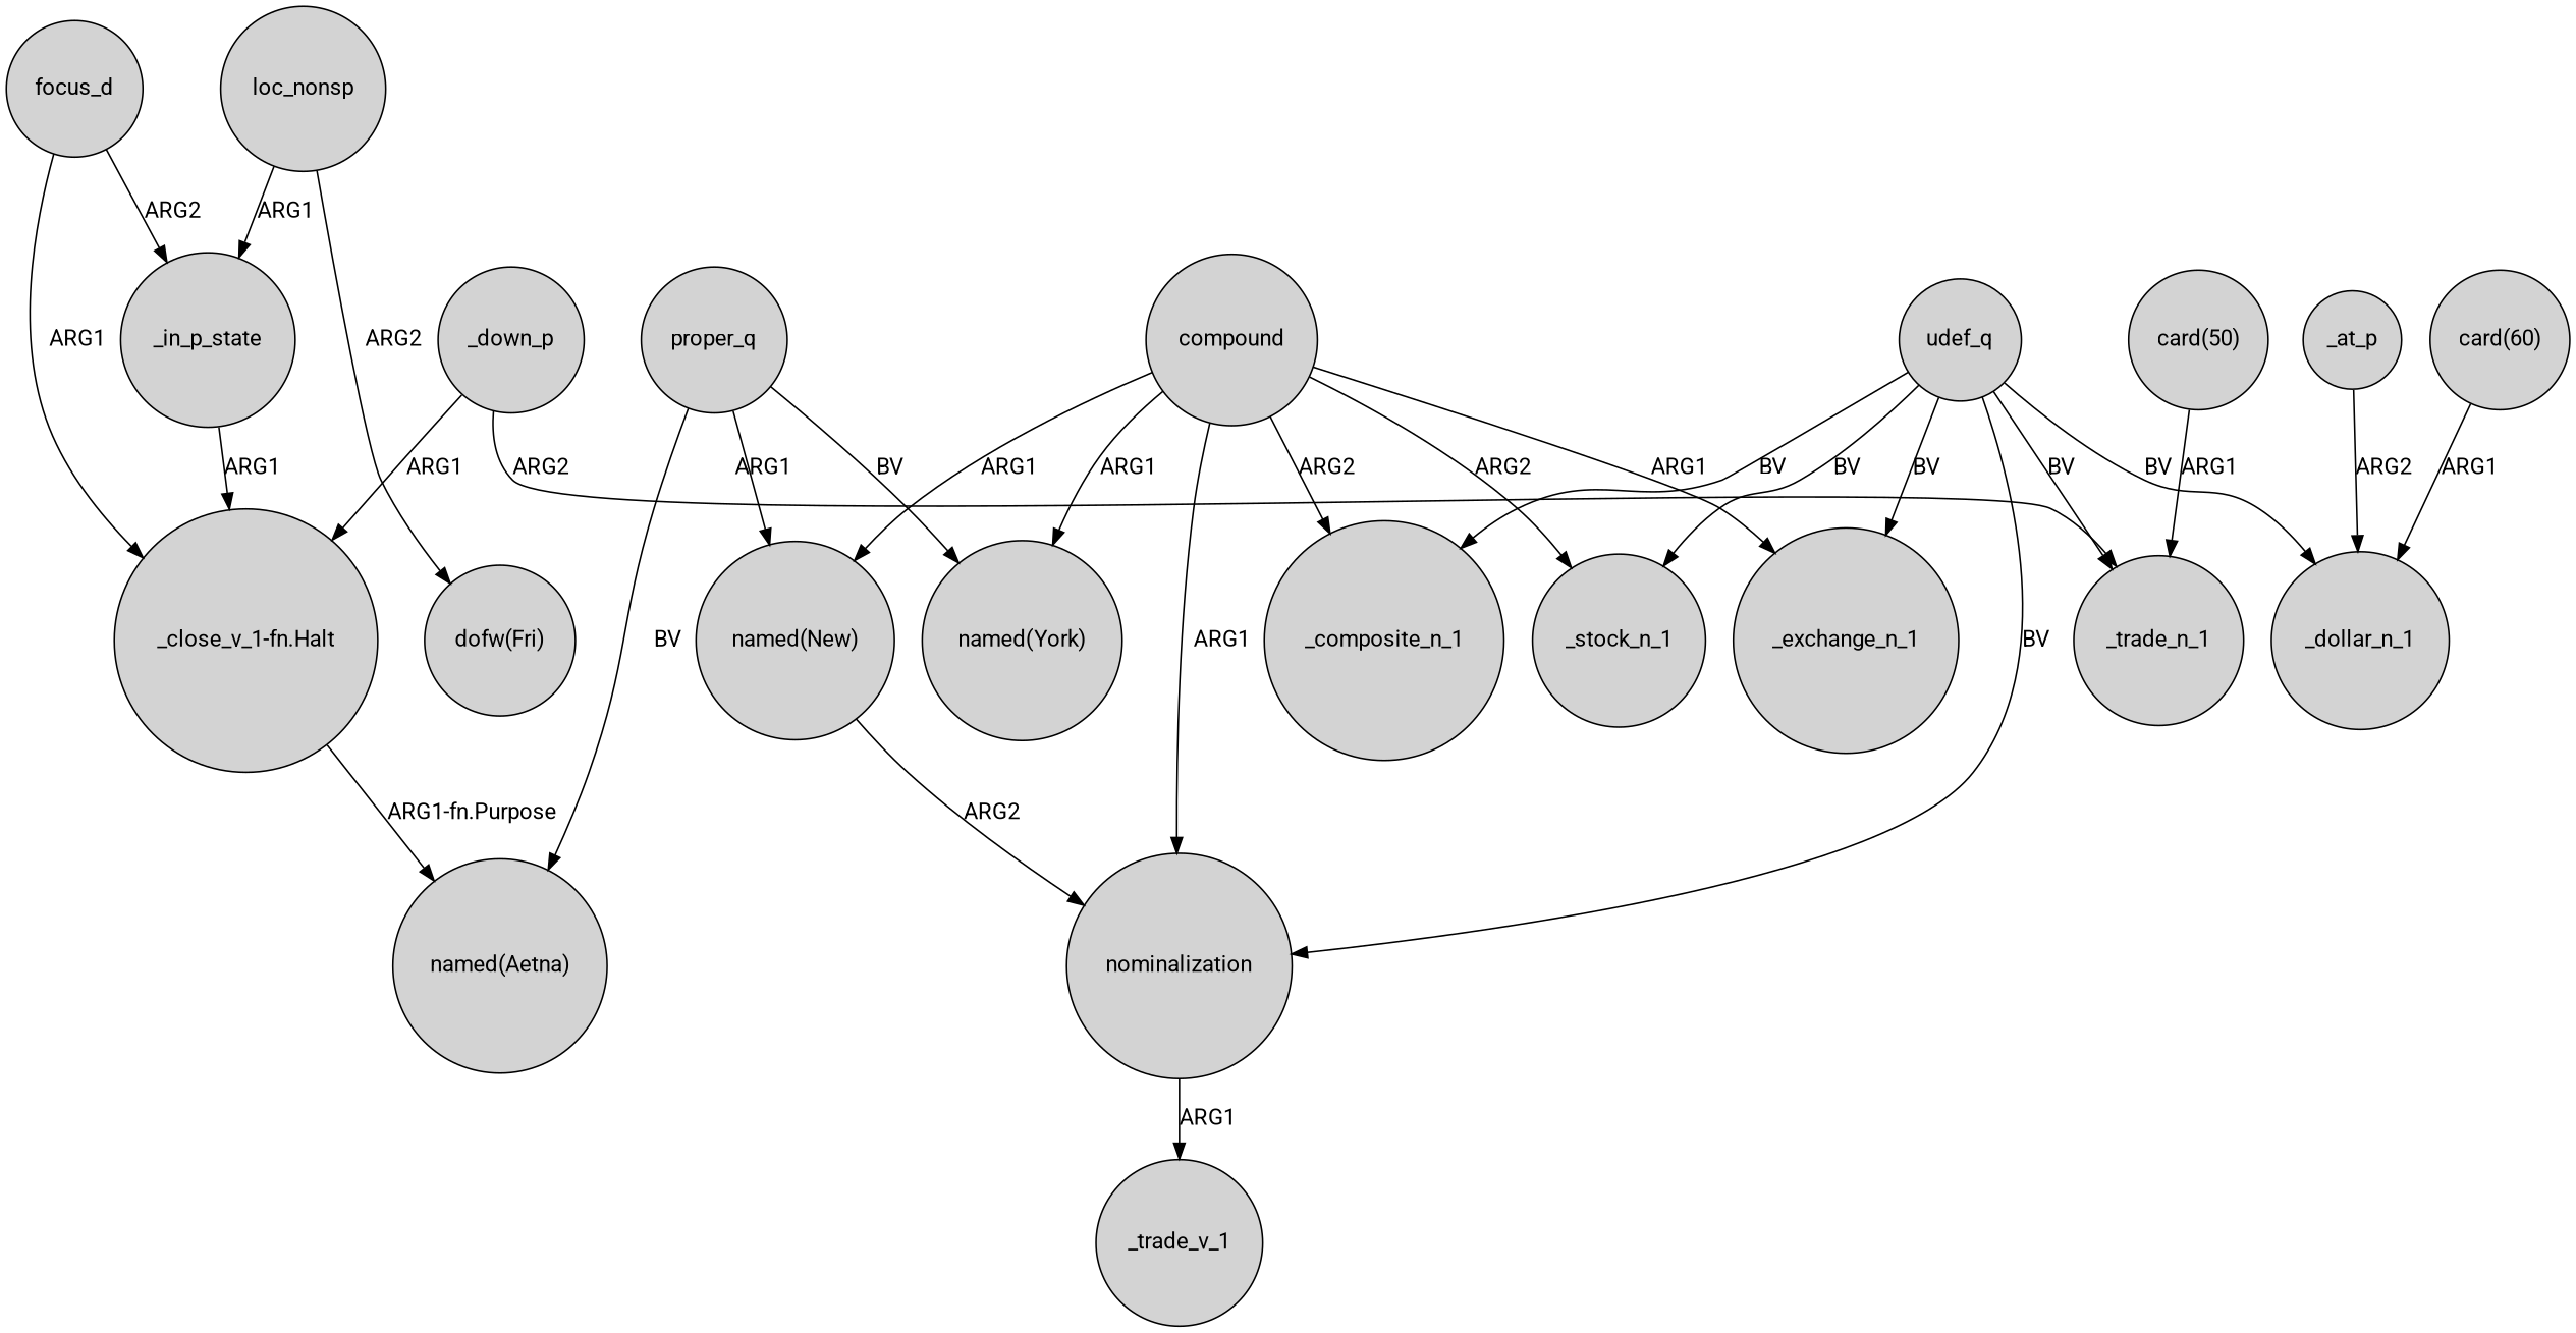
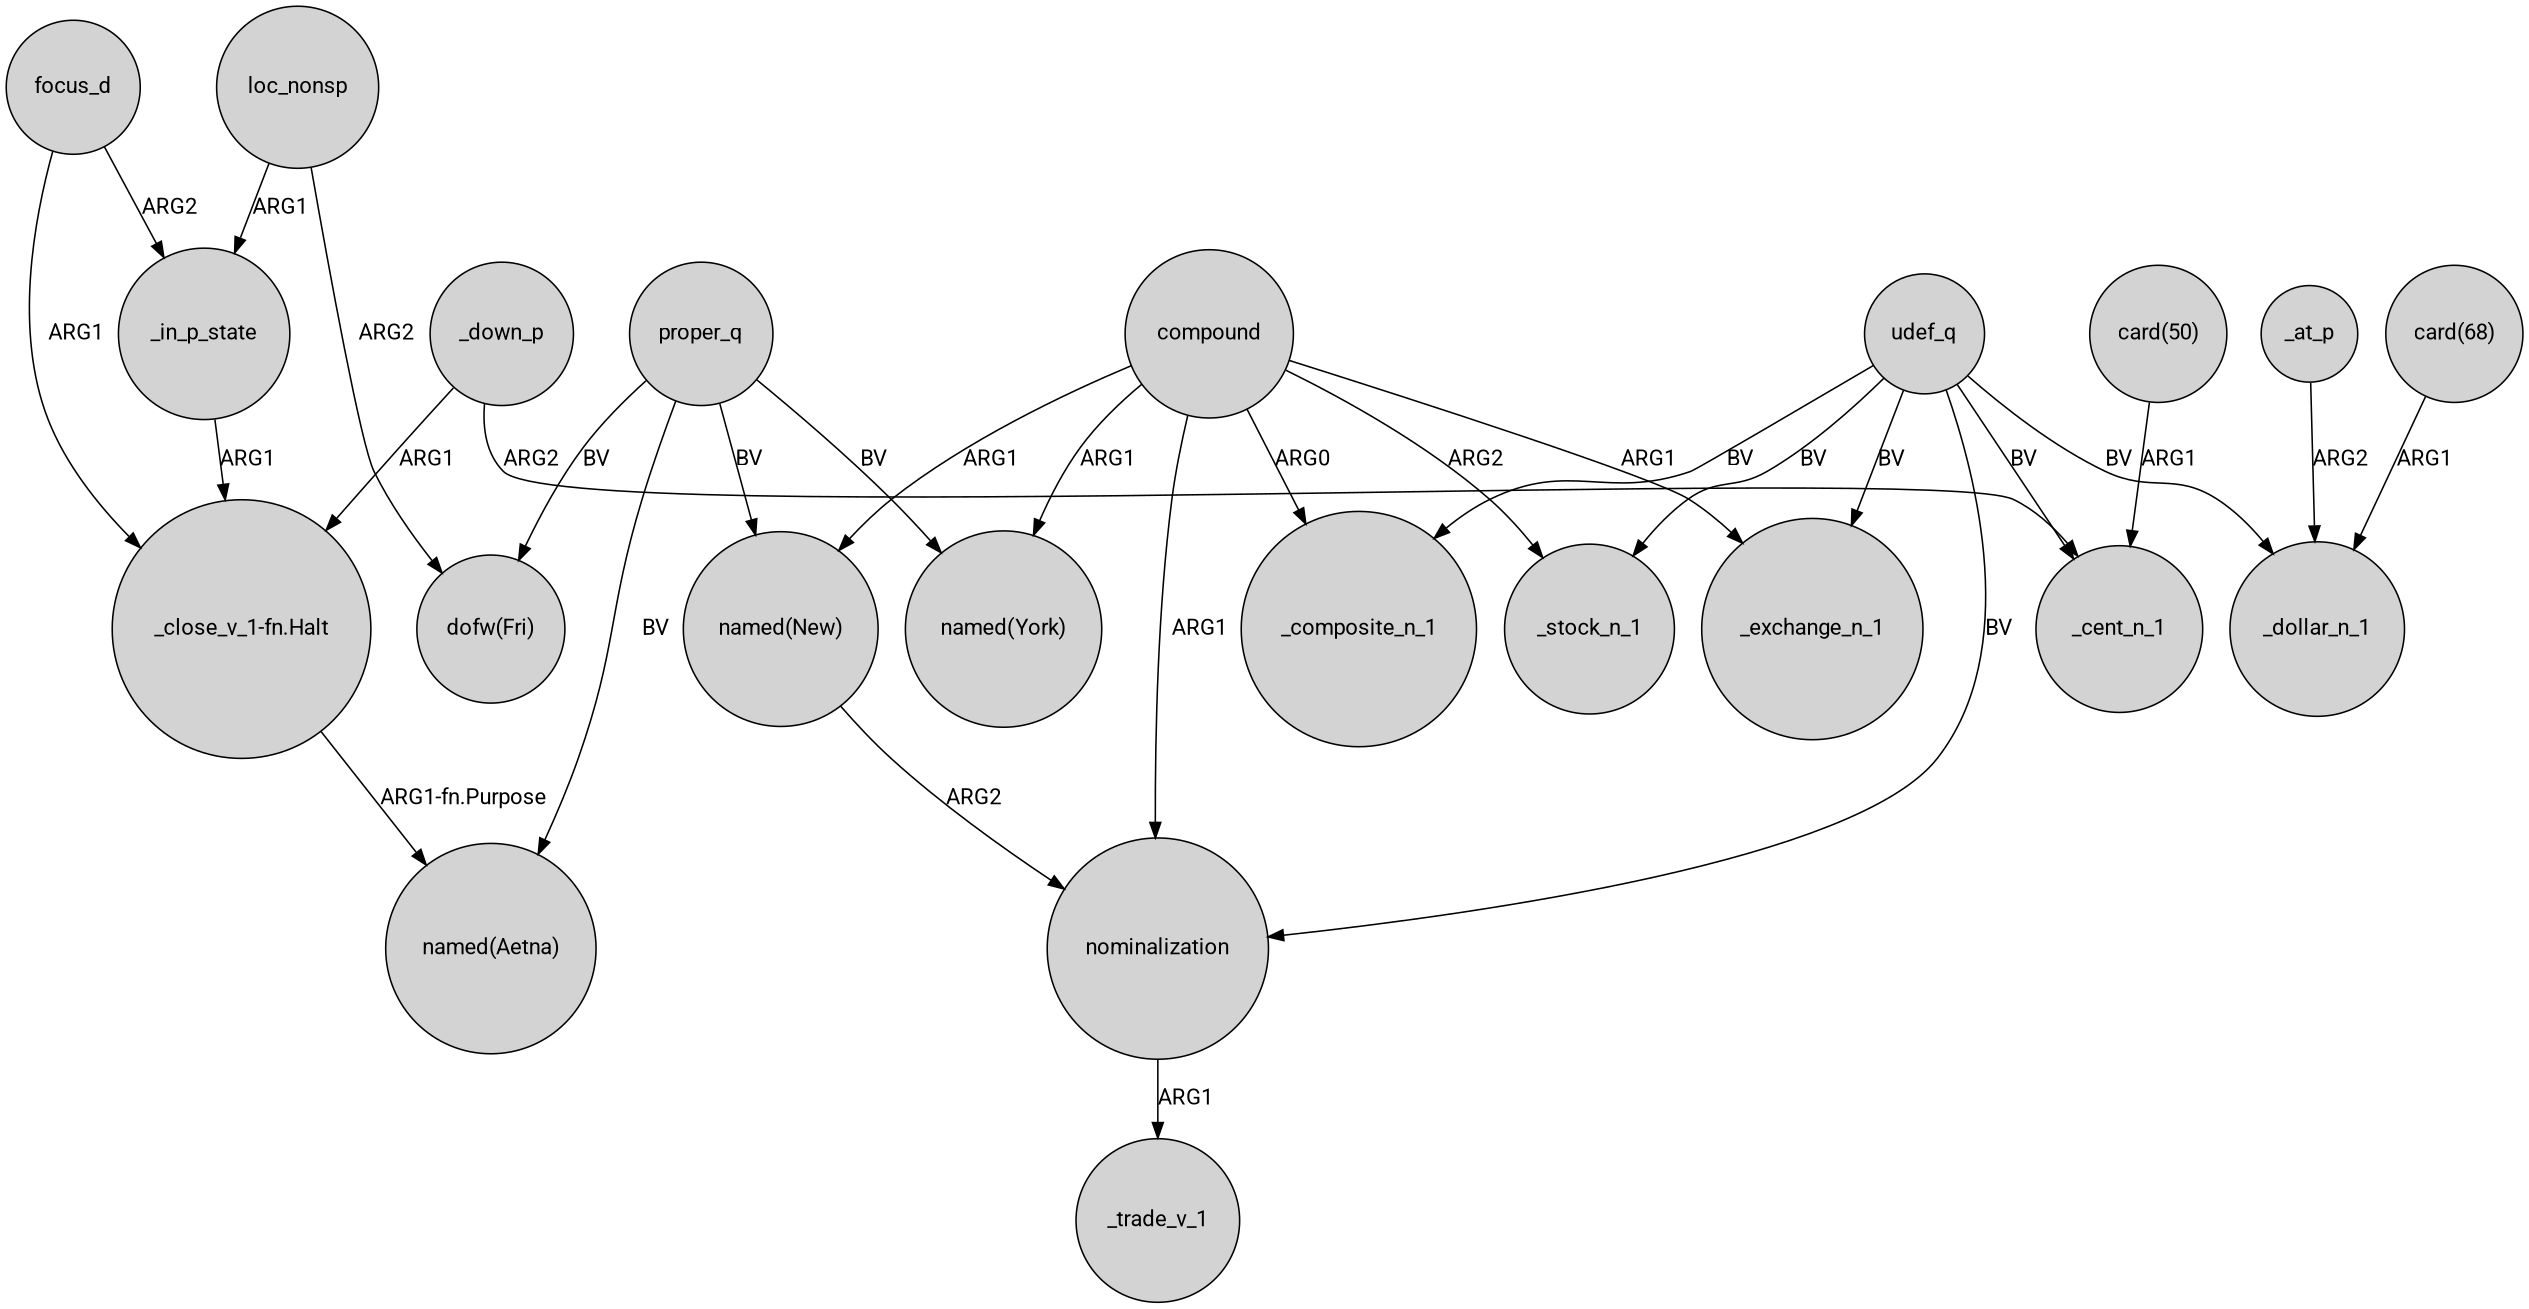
  digraph {
    fontname=Roboto
    node [fontname=Roboto shape=circle style=filled]
    edge [fontname=Roboto]
    _in_p_state
    "_close_v_1-fn.Halt"
    nominalization
    _trade_v_1
    "named(Aetna)"
    focus_d
    proper_q
    "dofw(Fri)"
    "named(New)"
    "named(York)"
    _down_p
-   _cent_n_1 [label=_trade_n_1]
+   _cent_n_1
    compound
    _exchange_n_1
    _stock_n_1
    _composite_n_1
    loc_nonsp
    udef_q
    _dollar_n_1
    _at_p
    "card(50)"
-   "card(60)"
+   "card(60)" [label="card(68)"]
    _in_p_state -> "_close_v_1-fn.Halt" [label=ARG1]
    "_close_v_1-fn.Halt" -> "named(Aetna)" [label="ARG1-fn.Purpose"]
    nominalization -> _trade_v_1 [label=ARG1]
    focus_d -> _in_p_state [label=ARG2]
    focus_d -> "_close_v_1-fn.Halt" [label=ARG1]
    proper_q -> "named(Aetna)" [label=BV]
-   proper_q -> "named(New)" [label=ARG1]
+   proper_q -> "dofw(Fri)" [label=BV]
+   proper_q -> "named(New)" [label=BV]
    proper_q -> "named(York)" [label=BV]
    "named(New)" -> nominalization [label=ARG2]
    _down_p -> "_close_v_1-fn.Halt" [label=ARG1]
    _down_p -> _cent_n_1 [label=ARG2]
    compound -> nominalization [label=ARG1]
    compound -> "named(New)" [label=ARG1]
    compound -> "named(York)" [label=ARG1]
    compound -> _exchange_n_1 [label=ARG1]
    compound -> _stock_n_1 [label=ARG2]
-   compound -> _composite_n_1 [label=ARG2]
+   compound -> _composite_n_1 [label=ARG0]
    loc_nonsp -> _in_p_state [label=ARG1]
    loc_nonsp -> "dofw(Fri)" [label=ARG2]
    udef_q -> nominalization [label=BV]
    udef_q -> _cent_n_1 [label=BV]
    udef_q -> _exchange_n_1 [label=BV]
    udef_q -> _stock_n_1 [label=BV]
    udef_q -> _composite_n_1 [label=BV]
    udef_q -> _dollar_n_1 [label=BV]
    _at_p -> _dollar_n_1 [label=ARG2]
    "card(50)" -> _cent_n_1 [label=ARG1]
    "card(60)" -> _dollar_n_1 [label=ARG1]
  }
